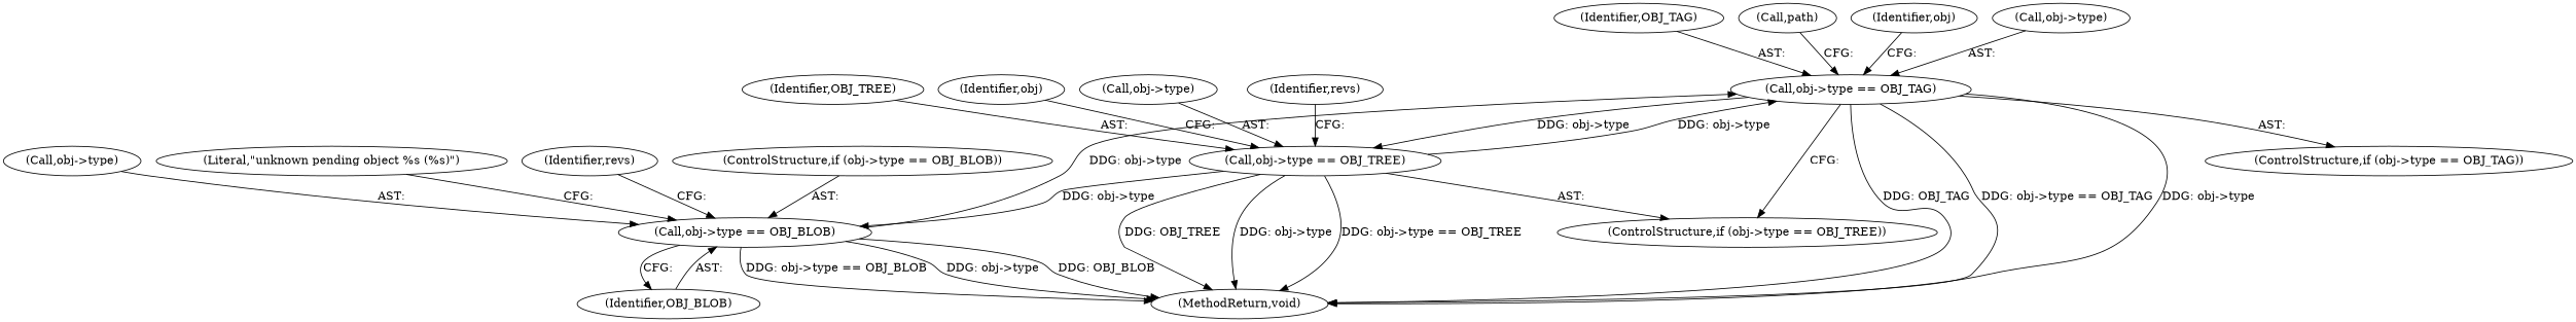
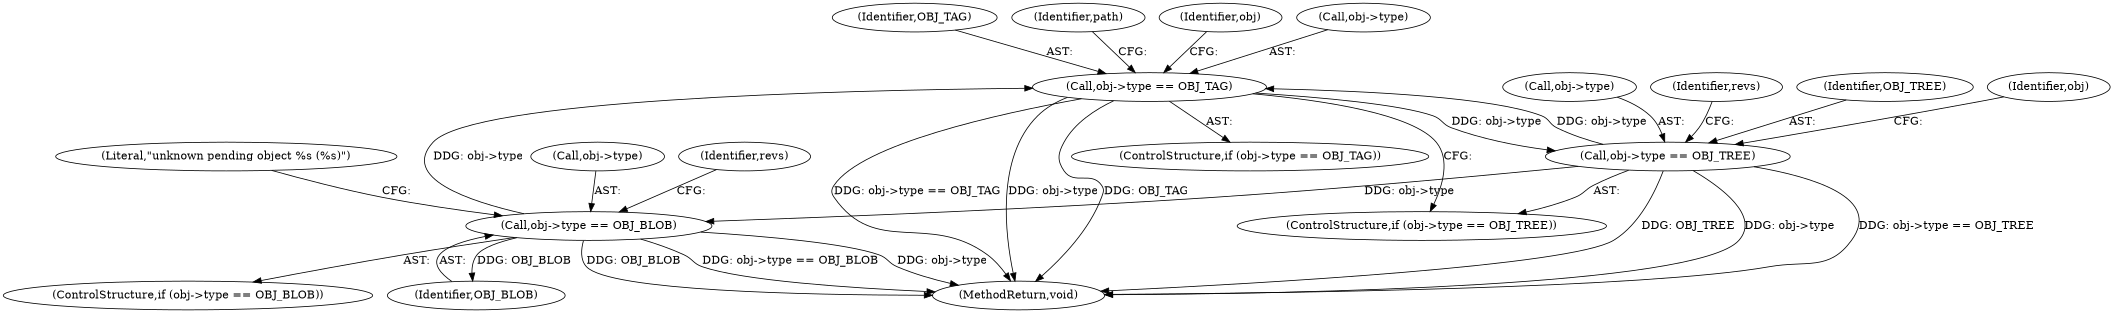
  digraph {
    n1 [label="(Call,obj->type == OBJ_TAG)"]
    n2 [label="(Call,obj->type == OBJ_TREE)"]
    n3 [label="(MethodReturn,void)"]
    n4 [label="(ControlStructure,if (obj->type == OBJ_TAG))"]
    n5 [label="(ControlStructure,if (obj->type == OBJ_TREE))"]
    n6 [label="(Call,obj->type == OBJ_BLOB)"]
    n7 [label="(Identifier,OBJ_TAG)"]
    n8 [label="(ControlStructure,if (obj->type == OBJ_BLOB))"]
    n9 [label="(Identifier,OBJ_BLOB)"]
    n10 [label="(Identifier,OBJ_TREE)"]
-   n11 [label="(Call,path)"]
+   n11 [label="(Identifier,path)"]
    n12 [label="(Call,obj->type)"]
    n13 [label="(Identifier,obj)"]
    n14 [label="(Literal,\"unknown pending object %s (%s)\")"]
    n15 [label="(Identifier,obj)"]
    n16 [label="(Call,obj->type)"]
    n17 [label="(Identifier,revs)"]
    n18 [label="(Call,obj->type)"]
    n19 [label="(Identifier,revs)"]
    n1 -> n2 [label="DDG: obj->type"]
    n1 -> n3 [label="DDG: obj->type == OBJ_TAG"]
    n1 -> n3 [label="DDG: obj->type"]
    n1 -> n3 [label="DDG: OBJ_TAG"]
    n1 -> n4 [label="AST: "]
    n1 -> n5 [label="CFG: "]
    n2 -> n1 [label="DDG: obj->type"]
    n2 -> n3 [label="DDG: obj->type == OBJ_TREE"]
    n2 -> n3 [label="DDG: OBJ_TREE"]
    n2 -> n3 [label="DDG: obj->type"]
    n2 -> n5 [label="AST: "]
    n2 -> n6 [label="DDG: obj->type"]
    n6 -> n1 [label="DDG: obj->type"]
    n6 -> n3 [label="DDG: obj->type == OBJ_BLOB"]
    n6 -> n3 [label="DDG: obj->type"]
    n6 -> n3 [label="DDG: OBJ_BLOB"]
-   n8 -> n6 [label="AST: "]
-   n6 -> n9 [label="CFG: "]
+   n6 -> n8 [label="AST: "]
+   n6 -> n9 [label="DDG: OBJ_BLOB"]
    n7 -> n1 [label="AST: "]
    n9 -> n6 [label="AST: "]
    n10 -> n2 [label="AST: "]
    n11 -> n1 [label="CFG: "]
    n12 -> n6 [label="AST: "]
    n13 -> n1 [label="CFG: "]
    n14 -> n6 [label="CFG: "]
    n15 -> n2 [label="CFG: "]
    n16 -> n2 [label="AST: "]
    n17 -> n6 [label="CFG: "]
    n18 -> n1 [label="AST: "]
    n19 -> n2 [label="CFG: "]
  }
